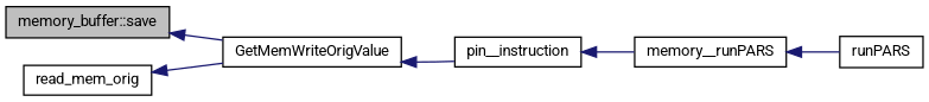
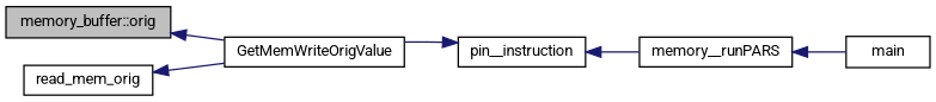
  digraph {
    fontname=Roboto
    rankdir=LR
    node [color=black fillcolor=white fontname=Roboto fontsize=10 shape=record style=filled]
    edge [color=midnightblue dir=back fontname=Roboto fontsize=10 labelfontname=Helvetica labelfontsize=10 style=solid]
-   n1 [fillcolor=grey75 fontcolor=black height=0.2 label="memory_buffer::save" width=0.4]
+   n1 [fillcolor=grey75 fontcolor=black height=0.2 label="memory_buffer::orig" width=0.4]
    n2 [height=0.2 label=GetMemWriteOrigValue width=0.4]
    n3 [height=0.2 label=read_mem_orig width=0.4]
    n4 [height=0.2 label=pin__instruction width=0.4]
    n5 [height=0.2 label=memory__runPARS width=0.4]
-   n6 [height=0.2 label=runPARS width=0.4]
+   n6 [height=0.2 label=main width=0.4]
    n1 -> n2
-   n2 -> n4
+   n4 -> n2
    n3 -> n2
    n4 -> n5
    n5 -> n6
  }
